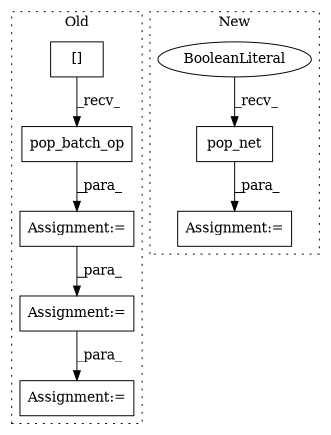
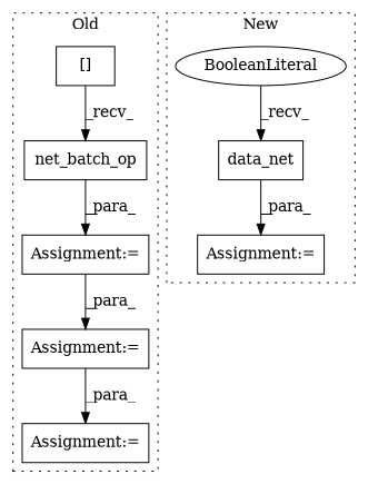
  digraph {
    node [a=7 l=1 shape=box]
    n1 [a=2 l="19,1" label="[]" s="6006,6026"]
-   n2 [a=32 l=14 label=pop_batch_op s=6028]
+   n2 [a=32 l=14 label=net_batch_op s=6028]
    n3 [label="Assignment:=" s=6121]
    n4 [label="Assignment:=" s=6053]
    n5 [label="Assignment:=" s=6005]
-   n6 [a=32 l="9,1" label=pop_net s="8593,8607"]
+   n6 [a=32 l="9,1" label=data_net s="8593,8607"]
    n7 [a=9 l=5 label=BooleanLiteral s=8602 shape=ellipse]
    n8 [l=2 label="Assignment:=" s=8591]
    subgraph cluster_1 {
      label=Old
      style=dotted
      n1
      n2
      n3
      n4
      n5
    }
    subgraph cluster_2 {
      label=New
      style=dotted
      n6
      n7
      n8
    }
    n1 -> n2 [label=_recv_]
    n2 -> n5 [label=_para_]
    n4 -> n3 [label=_para_]
    n5 -> n4 [label=_para_]
    n6 -> n8 [label=_para_]
    n7 -> n6 [label=_recv_]
  }
